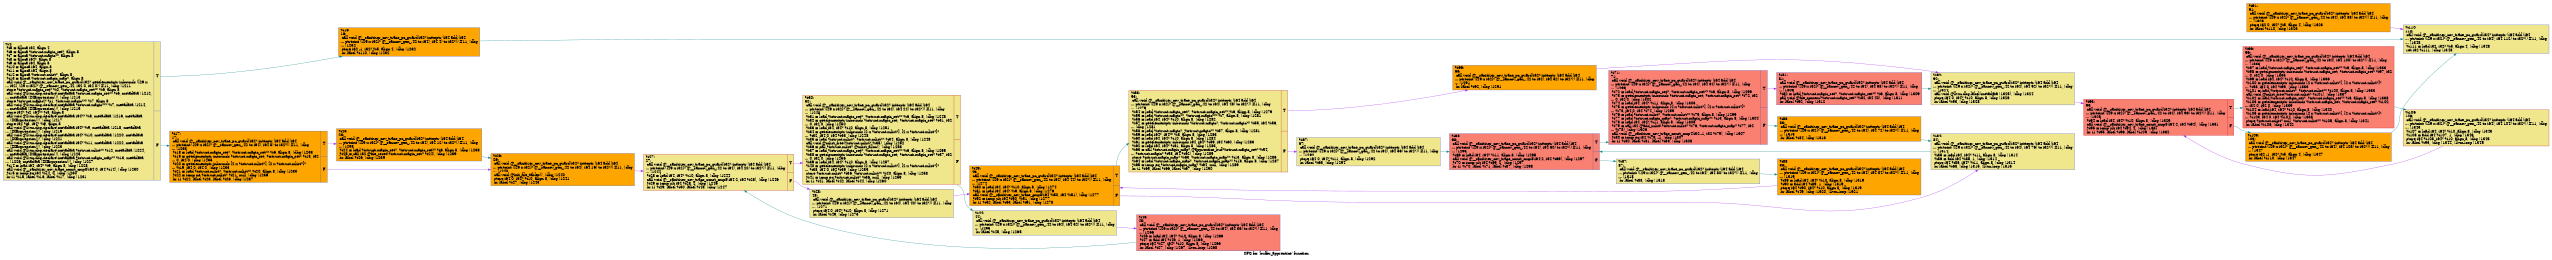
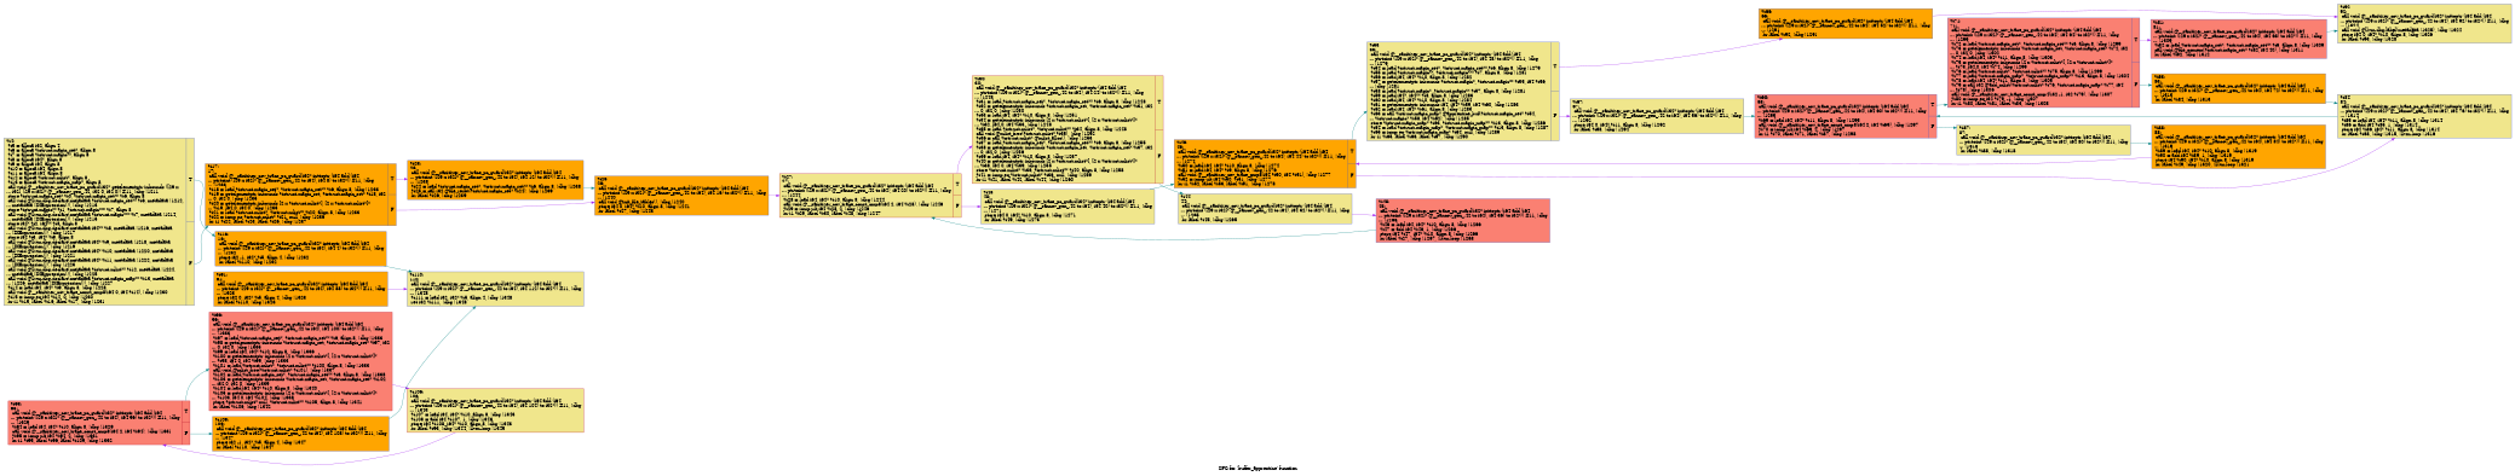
  digraph {
    label="CFG for 'buffer_apprentice' function"
    rankdir=LR
    node [color="#3d50c3ff" fillcolor=khaki shape=record style=filled]
    edge [color=teal]
    n1 [label="{%4:\l  %5 = alloca i32, align 4\l  %6 = alloca %struct.magic_set*, align 8\l  %7 = alloca %struct.magic**, align 8\l  %8 = alloca i64*, align 8\l  %9 = alloca i64, align 8\l  %10 = alloca i64, align 8\l  %11 = alloca i64, align 8\l  %12 = alloca %struct.mlist*, align 8\l  %13 = alloca %struct.magic_map*, align 8\l  call void @__sanitizer_cov_trace_pc_guard(i32* getelementptr inbounds ([29 x\l... i32], [29 x i32]* @__sancov_gen_.42, i32 0, i32 0)) #11, !dbg !1211\l  store %struct.magic_set* %0, %struct.magic_set** %6, align 8\l  call void @llvm.dbg.declare(metadata %struct.magic_set** %6, metadata !1212,\l... metadata !DIExpression()), !dbg !1213\l  store %struct.magic** %1, %struct.magic*** %7, align 8\l  call void @llvm.dbg.declare(metadata %struct.magic*** %7, metadata !1214,\l... metadata !DIExpression()), !dbg !1215\l  store i64* %2, i64** %8, align 8\l  call void @llvm.dbg.declare(metadata i64** %8, metadata !1216, metadata\l... !DIExpression()), !dbg !1217\l  store i64 %3, i64* %9, align 8\l  call void @llvm.dbg.declare(metadata i64* %9, metadata !1218, metadata\l... !DIExpression()), !dbg !1219\l  call void @llvm.dbg.declare(metadata i64* %10, metadata !1220, metadata\l... !DIExpression()), !dbg !1221\l  call void @llvm.dbg.declare(metadata i64* %11, metadata !1222, metadata\l... !DIExpression()), !dbg !1223\l  call void @llvm.dbg.declare(metadata %struct.mlist** %12, metadata !1224,\l... metadata !DIExpression()), !dbg !1225\l  call void @llvm.dbg.declare(metadata %struct.magic_map** %13, metadata\l... !1226, metadata !DIExpression()), !dbg !1227\l  %14 = load i64, i64* %9, align 8, !dbg !1228\l  call void @__sanitizer_cov_trace_const_cmp8(i64 0, i64 %14), !dbg !1230\l  %15 = icmp eq i64 %14, 0, !dbg !1230\l  br i1 %15, label %16, label %17, !dbg !1231\l|{<s0>T|<s1>F}}"]
    n2 [fillcolor=orange label="{%16:\l16:                                               \l  call void @__sanitizer_cov_trace_pc_guard(i32* inttoptr (i64 add (i64\l... ptrtoint ([29 x i32]* @__sancov_gen_.42 to i64), i64 4) to i32*)) #11, !dbg\l... !1232\l  store i32 -1, i32* %5, align 4, !dbg !1232\l  br label %110, !dbg !1232\l}"]
    n3 [fillcolor=orange label="{%17:\l17:                                               \l  call void @__sanitizer_cov_trace_pc_guard(i32* inttoptr (i64 add (i64\l... ptrtoint ([29 x i32]* @__sancov_gen_.42 to i64), i64 8) to i32*)) #11, !dbg\l... !1233\l  %18 = load %struct.magic_set*, %struct.magic_set** %6, align 8, !dbg !1233\l  %19 = getelementptr inbounds %struct.magic_set, %struct.magic_set* %18, i32\l... 0, i32 0, !dbg !1235\l  %20 = getelementptr inbounds [2 x %struct.mlist*], [2 x %struct.mlist*]*\l... %19, i64 0, i64 0, !dbg !1233\l  %21 = load %struct.mlist*, %struct.mlist** %20, align 8, !dbg !1233\l  %22 = icmp ne %struct.mlist* %21, null, !dbg !1236\l  br i1 %22, label %23, label %26, !dbg !1237\l|{<s0>T|<s1>F}}"]
    n4 [label="{%110:\l110:                                              \l  call void @__sanitizer_cov_trace_pc_guard(i32* inttoptr (i64 add (i64\l... ptrtoint ([29 x i32]* @__sancov_gen_.42 to i64), i64 112) to i32*)) #11, !dbg\l... !1348\l  %111 = load i32, i32* %5, align 4, !dbg !1348\l  ret i32 %111, !dbg !1348\l}"]
    n5 [fillcolor=orange label="{%23:\l23:                                               \l  call void @__sanitizer_cov_trace_pc_guard(i32* inttoptr (i64 add (i64\l... ptrtoint ([29 x i32]* @__sancov_gen_.42 to i64), i64 12) to i32*)) #11, !dbg\l... !1238\l  %24 = load %struct.magic_set*, %struct.magic_set** %6, align 8, !dbg !1238\l  %25 = call i32 @file_reset(%struct.magic_set* %24), !dbg !1239\l  br label %26, !dbg !1239\l}"]
    n6 [fillcolor=orange label="{%26:\l26:                                               \l  call void @__sanitizer_cov_trace_pc_guard(i32* inttoptr (i64 add (i64\l... ptrtoint ([29 x i32]* @__sancov_gen_.42 to i64), i64 16) to i32*)) #11, !dbg\l... !1240\l  call void @init_file_tables(), !dbg !1240\l  store i64 0, i64* %10, align 8, !dbg !1241\l  br label %27, !dbg !1243\l}"]
    n7 [color="#b70d28ff" label="{%27:\l27:                                               \l  call void @__sanitizer_cov_trace_pc_guard(i32* inttoptr (i64 add (i64\l... ptrtoint ([29 x i32]* @__sancov_gen_.42 to i64), i64 20) to i32*)) #11, !dbg\l... !1244\l  %28 = load i64, i64* %10, align 8, !dbg !1244\l  call void @__sanitizer_cov_trace_const_cmp8(i64 2, i64 %28), !dbg !1246\l  %29 = icmp ult i64 %28, 2, !dbg !1246\l  br i1 %29, label %30, label %48, !dbg !1247\l|{<s0>T|<s1>F}}"]
    n8 [color="#b70d28ff" label="{%30:\l30:                                               \l  call void @__sanitizer_cov_trace_pc_guard(i32* inttoptr (i64 add (i64\l... ptrtoint ([29 x i32]* @__sancov_gen_.42 to i64), i64 24) to i32*)) #11, !dbg\l... !1248\l  %31 = load %struct.magic_set*, %struct.magic_set** %6, align 8, !dbg !1248\l  %32 = getelementptr inbounds %struct.magic_set, %struct.magic_set* %31, i32\l... 0, i32 0, !dbg !1250\l  %33 = load i64, i64* %10, align 8, !dbg !1251\l  %34 = getelementptr inbounds [2 x %struct.mlist*], [2 x %struct.mlist*]*\l... %32, i64 0, i64 %33, !dbg !1248\l  %35 = load %struct.mlist*, %struct.mlist** %34, align 8, !dbg !1248\l  call void @mlist_free(%struct.mlist* %35), !dbg !1252\l  %36 = call %struct.mlist* @mlist_alloc(), !dbg !1253\l  %37 = load %struct.magic_set*, %struct.magic_set** %6, align 8, !dbg !1255\l  %38 = getelementptr inbounds %struct.magic_set, %struct.magic_set* %37, i32\l... 0, i32 0, !dbg !1256\l  %39 = load i64, i64* %10, align 8, !dbg !1257\l  %40 = getelementptr inbounds [2 x %struct.mlist*], [2 x %struct.mlist*]*\l... %38, i64 0, i64 %39, !dbg !1255\l  store %struct.mlist* %36, %struct.mlist** %40, align 8, !dbg !1258\l  %41 = icmp eq %struct.mlist* %36, null, !dbg !1259\l  br i1 %41, label %42, label %44, !dbg !1260\l|{<s0>T|<s1>F}}"]
    n9 [label="{%48:\l48:                                               \l  call void @__sanitizer_cov_trace_pc_guard(i32* inttoptr (i64 add (i64\l... ptrtoint ([29 x i32]* @__sancov_gen_.42 to i64), i64 40) to i32*)) #11, !dbg\l... !1271\l  store i64 0, i64* %10, align 8, !dbg !1271\l  br label %49, !dbg !1273\l}"]
    n10 [label="{%44:\l44:                                               \l  call void @__sanitizer_cov_trace_pc_guard(i32* inttoptr (i64 add (i64\l... ptrtoint ([29 x i32]* @__sancov_gen_.42 to i64), i64 32) to i32*)) #11, !dbg\l... !1265\l  br label %45, !dbg !1265\l}"]
    n11 [fillcolor=orange label="{%49:\l49:                                               \l  call void @__sanitizer_cov_trace_pc_guard(i32* inttoptr (i64 add (i64\l... ptrtoint ([29 x i32]* @__sancov_gen_.42 to i64), i64 44) to i32*)) #11, !dbg\l... !1274\l  %50 = load i64, i64* %10, align 8, !dbg !1274\l  %51 = load i64, i64* %9, align 8, !dbg !1276\l  call void @__sanitizer_cov_trace_cmp8(i64 %50, i64 %51), !dbg !1277\l  %52 = icmp ult i64 %50, %51, !dbg !1277\l  br i1 %52, label %53, label %91, !dbg !1278\l|{<s0>T|<s1>F}}"]
    n12 [fillcolor=salmon label="{%45:\l45:                                               \l  call void @__sanitizer_cov_trace_pc_guard(i32* inttoptr (i64 add (i64\l... ptrtoint ([29 x i32]* @__sancov_gen_.42 to i64), i64 36) to i32*)) #11, !dbg\l... !1266\l  %46 = load i64, i64* %10, align 8, !dbg !1266\l  %47 = add i64 %46, 1, !dbg !1266\l  store i64 %47, i64* %10, align 8, !dbg !1266\l  br label %27, !dbg !1267, !llvm.loop !1268\l}"]
-   n13 [color="#b70d28ff" label="{%53:\l53:                                               \l  call void @__sanitizer_cov_trace_pc_guard(i32* inttoptr (i64 add (i64\l... ptrtoint ([29 x i32]* @__sancov_gen_.42 to i64), i64 48) to i32*)) #11, !dbg\l... !1279\l  %54 = load %struct.magic_set*, %struct.magic_set** %6, align 8, !dbg !1279\l  %55 = load %struct.magic**, %struct.magic*** %7, align 8, !dbg !1281\l  %56 = load i64, i64* %10, align 8, !dbg !1282\l  %57 = getelementptr inbounds %struct.magic*, %struct.magic** %55, i64 %56,\l... !dbg !1281\l  %58 = load %struct.magic*, %struct.magic** %57, align 8, !dbg !1281\l  %59 = load i64*, i64** %8, align 8, !dbg !1283\l  %60 = load i64, i64* %10, align 8, !dbg !1284\l  %61 = getelementptr inbounds i64, i64* %59, i64 %60, !dbg !1283\l  %62 = load i64, i64* %61, align 8, !dbg !1283\l  %63 = call %struct.magic_map* @apprentice_buf(%struct.magic_set* %54,\l... %struct.magic* %58, i64 %62), !dbg !1285\l  store %struct.magic_map* %63, %struct.magic_map** %13, align 8, !dbg !1286\l  %64 = load %struct.magic_map*, %struct.magic_map** %13, align 8, !dbg !1287\l  %65 = icmp eq %struct.magic_map* %64, null, !dbg !1289\l  br i1 %65, label %66, label %67, !dbg !1290\l|{<s0>T|<s1>F}}"]
+   n13 [label="{%53:\l53:                                               \l  call void @__sanitizer_cov_trace_pc_guard(i32* inttoptr (i64 add (i64\l... ptrtoint ([29 x i32]* @__sancov_gen_.42 to i64), i64 48) to i32*)) #11, !dbg\l... !1279\l  %54 = load %struct.magic_set*, %struct.magic_set** %6, align 8, !dbg !1279\l  %55 = load %struct.magic**, %struct.magic*** %7, align 8, !dbg !1281\l  %56 = load i64, i64* %10, align 8, !dbg !1282\l  %57 = getelementptr inbounds %struct.magic*, %struct.magic** %55, i64 %56,\l... !dbg !1281\l  %58 = load %struct.magic*, %struct.magic** %57, align 8, !dbg !1281\l  %59 = load i64*, i64** %8, align 8, !dbg !1283\l  %60 = load i64, i64* %10, align 8, !dbg !1284\l  %61 = getelementptr inbounds i64, i64* %59, i64 %60, !dbg !1283\l  %62 = load i64, i64* %61, align 8, !dbg !1283\l  %63 = call %struct.magic_map* @apprentice_buf(%struct.magic_set* %54,\l... %struct.magic* %58, i64 %62), !dbg !1285\l  store %struct.magic_map* %63, %struct.magic_map** %13, align 8, !dbg !1286\l  %64 = load %struct.magic_map*, %struct.magic_map** %13, align 8, !dbg !1287\l  %65 = icmp eq %struct.magic_map* %64, null, !dbg !1289\l  br i1 %65, label %66, label %67, !dbg !1290\l|{<s0>T|<s1>F}}"]
    n14 [label="{%84:\l84:                                               \l  call void @__sanitizer_cov_trace_pc_guard(i32* inttoptr (i64 add (i64\l... ptrtoint ([29 x i32]* @__sancov_gen_.42 to i64), i64 76) to i32*)) #11, !dbg\l... !1314\l  %85 = load i64, i64* %11, align 8, !dbg !1314\l  %86 = add i64 %85, 1, !dbg !1314\l  store i64 %86, i64* %11, align 8, !dbg !1314\l  br label %68, !dbg !1315, !llvm.loop !1316\l}"]
    n15 [label="{%92:\l92:                                               \l  call void @__sanitizer_cov_trace_pc_guard(i32* inttoptr (i64 add (i64\l... ptrtoint ([29 x i32]* @__sancov_gen_.42 to i64), i64 92) to i32*)) #11, !dbg\l... !1324\l  call void @llvm.dbg.label(metadata !1325), !dbg !1324\l  store i64 0, i64* %10, align 8, !dbg !1326\l  br label %93, !dbg !1328\l}"]
    n16 [color="#b70d28ff" fillcolor=salmon label="{%93:\l93:                                               \l  call void @__sanitizer_cov_trace_pc_guard(i32* inttoptr (i64 add (i64\l... ptrtoint ([29 x i32]* @__sancov_gen_.42 to i64), i64 96) to i32*)) #11, !dbg\l... !1329\l  %94 = load i64, i64* %10, align 8, !dbg !1329\l  call void @__sanitizer_cov_trace_const_cmp8(i64 2, i64 %94), !dbg !1331\l  %95 = icmp ult i64 %94, 2, !dbg !1331\l  br i1 %95, label %96, label %109, !dbg !1332\l|{<s0>T|<s1>F}}"]
    n17 [color="#b70d28ff" fillcolor=salmon label="{%96:\l96:                                               \l  call void @__sanitizer_cov_trace_pc_guard(i32* inttoptr (i64 add (i64\l... ptrtoint ([29 x i32]* @__sancov_gen_.42 to i64), i64 100) to i32*)) #11, !dbg\l... !1333\l  %97 = load %struct.magic_set*, %struct.magic_set** %6, align 8, !dbg !1333\l  %98 = getelementptr inbounds %struct.magic_set, %struct.magic_set* %97, i32\l... 0, i32 0, !dbg !1335\l  %99 = load i64, i64* %10, align 8, !dbg !1336\l  %100 = getelementptr inbounds [2 x %struct.mlist*], [2 x %struct.mlist*]*\l... %98, i64 0, i64 %99, !dbg !1333\l  %101 = load %struct.mlist*, %struct.mlist** %100, align 8, !dbg !1333\l  call void @mlist_free(%struct.mlist* %101), !dbg !1337\l  %102 = load %struct.magic_set*, %struct.magic_set** %6, align 8, !dbg !1338\l  %103 = getelementptr inbounds %struct.magic_set, %struct.magic_set* %102,\l... i32 0, i32 0, !dbg !1339\l  %104 = load i64, i64* %10, align 8, !dbg !1340\l  %105 = getelementptr inbounds [2 x %struct.mlist*], [2 x %struct.mlist*]*\l... %103, i64 0, i64 %104, !dbg !1338\l  store %struct.mlist* null, %struct.mlist** %105, align 8, !dbg !1341\l  br label %106, !dbg !1342\l}"]
    n18 [fillcolor=orange label="{%109:\l109:                                              \l  call void @__sanitizer_cov_trace_pc_guard(i32* inttoptr (i64 add (i64\l... ptrtoint ([29 x i32]* @__sancov_gen_.42 to i64), i64 108) to i32*)) #11, !dbg\l... !1347\l  store i32 -1, i32* %5, align 4, !dbg !1347\l  br label %110, !dbg !1347\l}"]
    n19 [fillcolor=orange label="{%66:\l66:                                               \l  call void @__sanitizer_cov_trace_pc_guard(i32* inttoptr (i64 add (i64\l... ptrtoint ([29 x i32]* @__sancov_gen_.42 to i64), i64 52) to i32*)) #11, !dbg\l... !1291\l  br label %92, !dbg !1291\l}"]
    n20 [label="{%67:\l67:                                               \l  call void @__sanitizer_cov_trace_pc_guard(i32* inttoptr (i64 add (i64\l... ptrtoint ([29 x i32]* @__sancov_gen_.42 to i64), i64 56) to i32*)) #11, !dbg\l... !1292\l  store i64 0, i64* %11, align 8, !dbg !1292\l  br label %68, !dbg !1294\l}"]
    n21 [fillcolor=orange label="{%91:\l91:                                               \l  call void @__sanitizer_cov_trace_pc_guard(i32* inttoptr (i64 add (i64\l... ptrtoint ([29 x i32]* @__sancov_gen_.42 to i64), i64 88) to i32*)) #11, !dbg\l... !1323\l  store i32 0, i32* %5, align 4, !dbg !1323\l  br label %110, !dbg !1323\l}"]
    n22 [fillcolor=salmon label="{%68:\l68:                                               \l  call void @__sanitizer_cov_trace_pc_guard(i32* inttoptr (i64 add (i64\l... ptrtoint ([29 x i32]* @__sancov_gen_.42 to i64), i64 60) to i32*)) #11, !dbg\l... !1295\l  %69 = load i64, i64* %11, align 8, !dbg !1295\l  call void @__sanitizer_cov_trace_const_cmp8(i64 2, i64 %69), !dbg !1297\l  %70 = icmp ult i64 %69, 2, !dbg !1297\l  br i1 %70, label %71, label %87, !dbg !1298\l|{<s0>T|<s1>F}}"]
    n23 [fillcolor=salmon label="{%71:\l71:                                               \l  call void @__sanitizer_cov_trace_pc_guard(i32* inttoptr (i64 add (i64\l... ptrtoint ([29 x i32]* @__sancov_gen_.42 to i64), i64 64) to i32*)) #11, !dbg\l... !1299\l  %72 = load %struct.magic_set*, %struct.magic_set** %6, align 8, !dbg !1299\l  %73 = getelementptr inbounds %struct.magic_set, %struct.magic_set* %72, i32\l... 0, i32 0, !dbg !1302\l  %74 = load i64, i64* %11, align 8, !dbg !1303\l  %75 = getelementptr inbounds [2 x %struct.mlist*], [2 x %struct.mlist*]*\l... %73, i64 0, i64 %74, !dbg !1299\l  %76 = load %struct.mlist*, %struct.mlist** %75, align 8, !dbg !1299\l  %77 = load %struct.magic_map*, %struct.magic_map** %13, align 8, !dbg !1304\l  %78 = load i64, i64* %11, align 8, !dbg !1305\l  %79 = call i32 @add_mlist(%struct.mlist* %76, %struct.magic_map* %77, i64\l... %78), !dbg !1306\l  call void @__sanitizer_cov_trace_const_cmp4(i32 -1, i32 %79), !dbg !1307\l  %80 = icmp eq i32 %79, -1, !dbg !1307\l  br i1 %80, label %81, label %83, !dbg !1308\l|{<s0>T|<s1>F}}"]
    n24 [label="{%87:\l87:                                               \l  call void @__sanitizer_cov_trace_pc_guard(i32* inttoptr (i64 add (i64\l... ptrtoint ([29 x i32]* @__sancov_gen_.42 to i64), i64 80) to i32*)) #11, !dbg\l... !1318\l  br label %88, !dbg !1318\l}"]
    n25 [fillcolor=salmon label="{%81:\l81:                                               \l  call void @__sanitizer_cov_trace_pc_guard(i32* inttoptr (i64 add (i64\l... ptrtoint ([29 x i32]* @__sancov_gen_.42 to i64), i64 68) to i32*)) #11, !dbg\l... !1309\l  %82 = load %struct.magic_set*, %struct.magic_set** %6, align 8, !dbg !1309\l  call void @file_oomem(%struct.magic_set* %82, i64 40), !dbg !1311\l  br label %92, !dbg !1312\l}"]
    n26 [fillcolor=orange label="{%83:\l83:                                               \l  call void @__sanitizer_cov_trace_pc_guard(i32* inttoptr (i64 add (i64\l... ptrtoint ([29 x i32]* @__sancov_gen_.42 to i64), i64 72) to i32*)) #11, !dbg\l... !1313\l  br label %84, !dbg !1313\l}"]
    n27 [fillcolor=orange label="{%88:\l88:                                               \l  call void @__sanitizer_cov_trace_pc_guard(i32* inttoptr (i64 add (i64\l... ptrtoint ([29 x i32]* @__sancov_gen_.42 to i64), i64 84) to i32*)) #11, !dbg\l... !1319\l  %89 = load i64, i64* %10, align 8, !dbg !1319\l  %90 = add i64 %89, 1, !dbg !1319\l  store i64 %90, i64* %10, align 8, !dbg !1319\l  br label %49, !dbg !1320, !llvm.loop !1321\l}"]
    n28 [color="#b70d28ff" label="{%106:\l106:                                              \l  call void @__sanitizer_cov_trace_pc_guard(i32* inttoptr (i64 add (i64\l... ptrtoint ([29 x i32]* @__sancov_gen_.42 to i64), i64 104) to i32*)) #11, !dbg\l... !1343\l  %107 = load i64, i64* %10, align 8, !dbg !1343\l  %108 = add i64 %107, 1, !dbg !1343\l  store i64 %108, i64* %10, align 8, !dbg !1343\l  br label %93, !dbg !1344, !llvm.loop !1345\l}"]
    n1 -> n2 [tailport=s0]
    n1 -> n3 [tailport=s1]
    n2 -> n4
    n3 -> n5 [color=purple tailport=s0]
    n3 -> n6 [color=purple tailport=s1]
    n5 -> n6
    n6 -> n7 [color=purple]
    n7 -> n8 [color=purple tailport=s0]
    n7 -> n9 [color=purple tailport=s1]
    n8 -> n10 [tailport=s1]
-   n9 -> n11 [color=purple]
+   n9 -> n11
    n10 -> n12 [color=purple]
    n11 -> n13 [tailport=s0]
    n11 -> n14 [color=purple tailport=s1]
    n12 -> n7
    n13 -> n19 [color=purple tailport=s0]
    n13 -> n20 [color=purple tailport=s1]
    n14 -> n22
-   n15 -> n16 [color=purple]
    n16 -> n17 [tailport=s0]
    n16 -> n18 [tailport=s1]
-   n17 -> n28
+   n17 -> n28 [color=purple]
    n18 -> n4
    n19 -> n15 [color=purple]
    n20 -> n22
    n21 -> n4 [color=purple]
    n22 -> n23 [tailport=s0]
    n22 -> n24 [tailport=s1]
    n23 -> n25 [color=purple tailport=s0]
    n23 -> n26 [tailport=s1]
    n24 -> n27
    n25 -> n15
    n26 -> n14
    n27 -> n11 [color=purple]
    n28 -> n16 [color=purple]
  }
